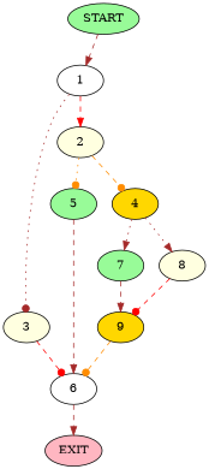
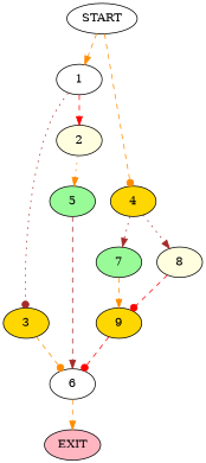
  digraph {
    node [fillcolor=white style=filled]
    edge [arrowhead=normal color=brown style=dashed]
-   n1 [fillcolor=palegreen label=START]
+   n1 [label=START]
    1
    2 [fillcolor=lightyellow]
-   3 [fillcolor=lightyellow]
+   3 [fillcolor=gold]
    n5 [fillcolor=lightpink label=EXIT]
    4 [fillcolor=gold]
    5 [fillcolor=palegreen]
    6
    7 [fillcolor=palegreen]
    8 [fillcolor=lightyellow]
    9 [fillcolor=gold]
-   n1 -> 1
+   n1 -> 1 [color=darkorange]
    1 -> 2 [color=red]
    1 -> 3 [arrowhead=dot style=dotted]
-   2 -> 4 [arrowhead=dot color=darkorange]
-   2 -> 5 [arrowhead=dot color=darkorange style=dotted]
-   3 -> 6 [arrowhead=dot color=red]
+   n1 -> 4 [arrowhead=dot color=darkorange]
+   2 -> 5 [color=darkorange style=dotted]
+   3 -> 6 [arrowhead=dot color=darkorange]
    4 -> 7 [style=dotted]
    4 -> 8 [style=dotted]
    5 -> 6
-   6 -> n5
-   7 -> 9
+   6 -> n5 [color=darkorange]
+   7 -> 9 [color=darkorange]
    8 -> 9 [arrowhead=dot color=red]
-   9 -> 6 [arrowhead=dot color=darkorange]
+   9 -> 6 [arrowhead=dot color=red]
  }
